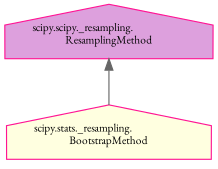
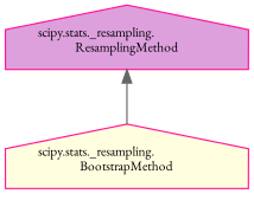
  digraph {
    fontname="EB Garamond"
    node [color=deeppink fontname="EB Garamond" fontsize=10 shape=house style=filled]
    n1 [fillcolor=lightyellow fontcolor=black height=0.2 label="scipy.stats._resampling.\lBootstrapMethod" width=0.4]
-   n2 [fillcolor=plum height=0.2 label="scipy.scipy._resampling.\lResamplingMethod" width=0.4]
+   n2 [fillcolor=plum height=0.2 label="scipy.stats._resampling.\lResamplingMethod" width=0.4]
    n2 -> n1 [color=gray40 dir=back fontname="EB Garamond" fontsize=10 labelfontname=Helvetica labelfontsize=10 style=solid]
  }
